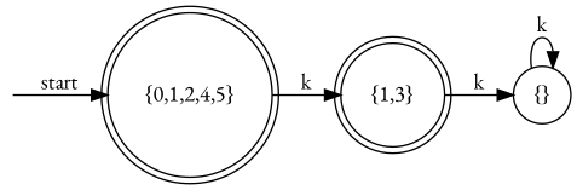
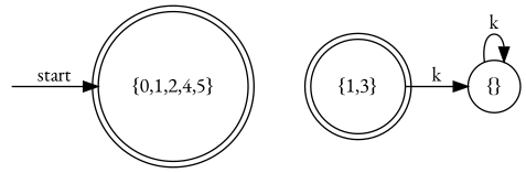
  digraph {
    rankdir=LR
    fontname="EB Garamond"
    node [shape=doublecircle fontname="EB Garamond"]
    edge [fontname="EB Garamond"]
    __start [shape=point style=invis]
    "{0,1,2,4,5}"
    "{1,3}"
    "{}" [shape=circle]
    __start -> "{0,1,2,4,5}" [label=start]
-   "{0,1,2,4,5}" -> "{1,3}" [label=k]
    "{1,3}" -> "{}" [label=k]
    "{}" -> "{}" [label=k]
  }
